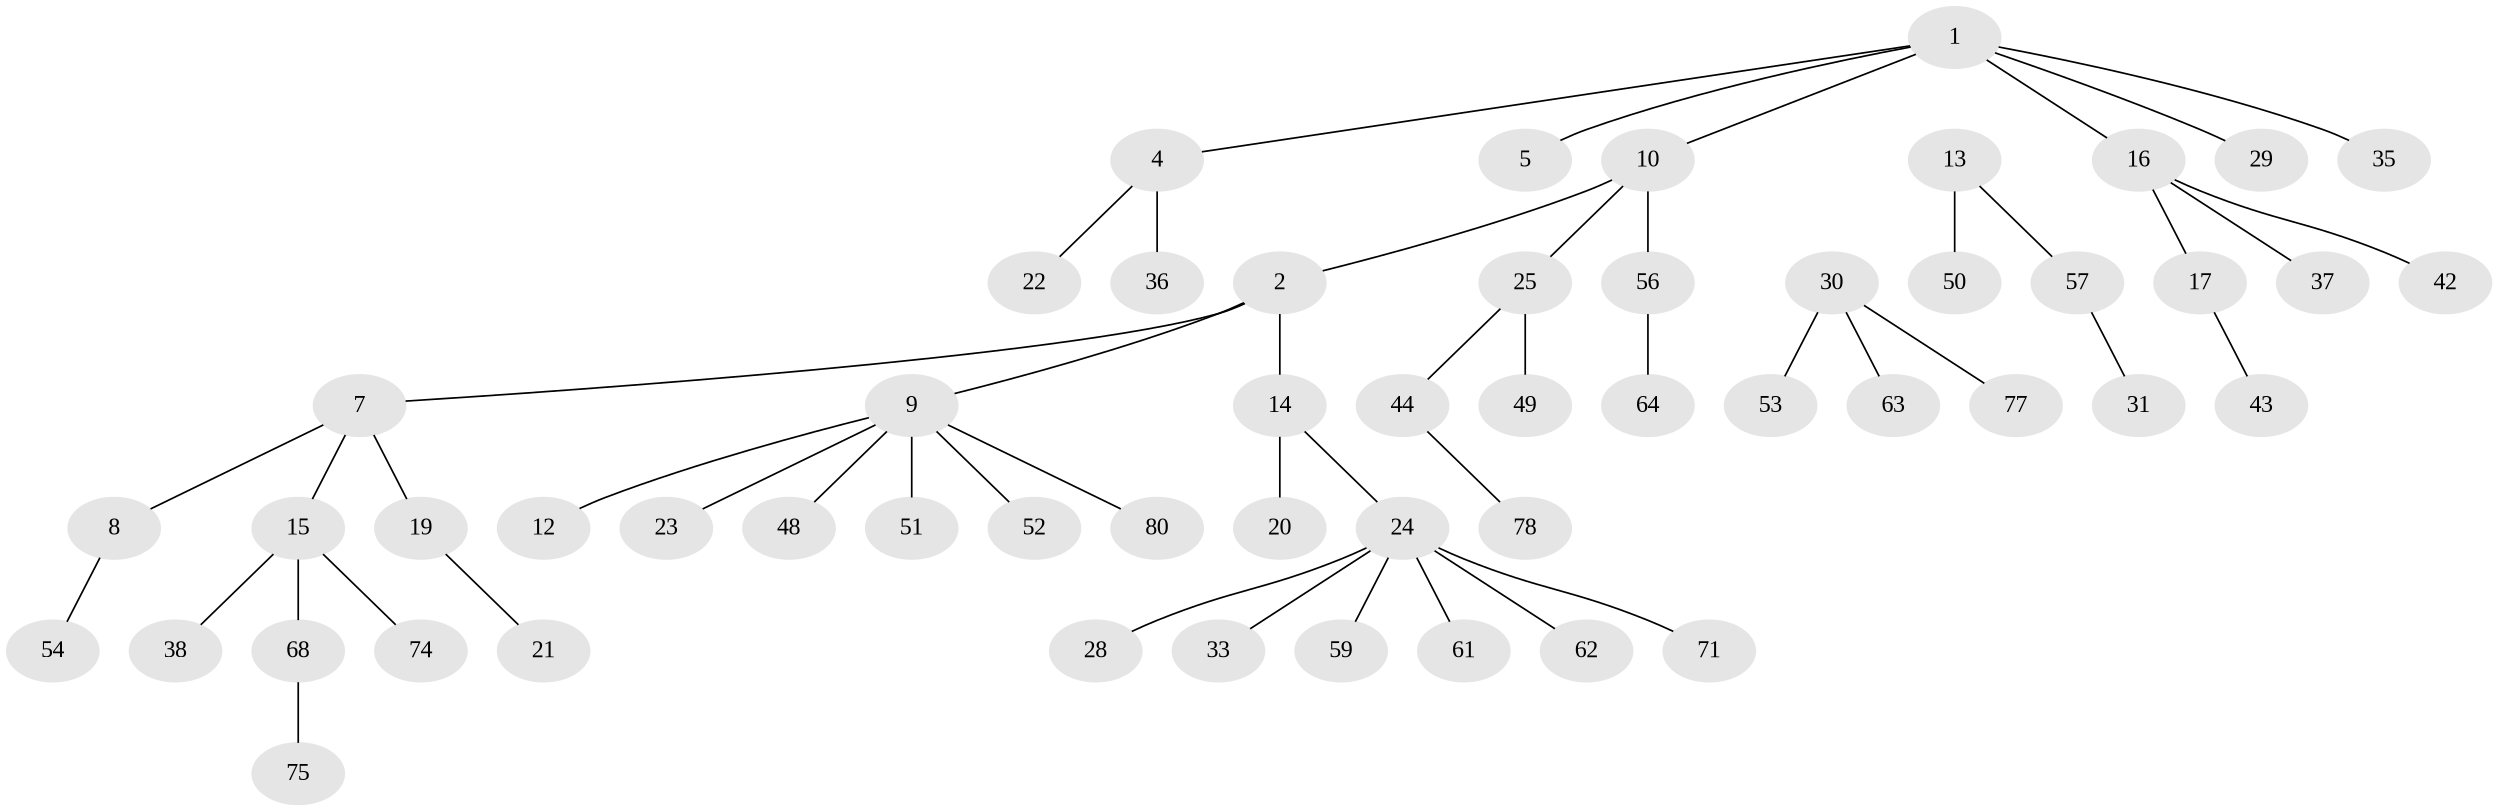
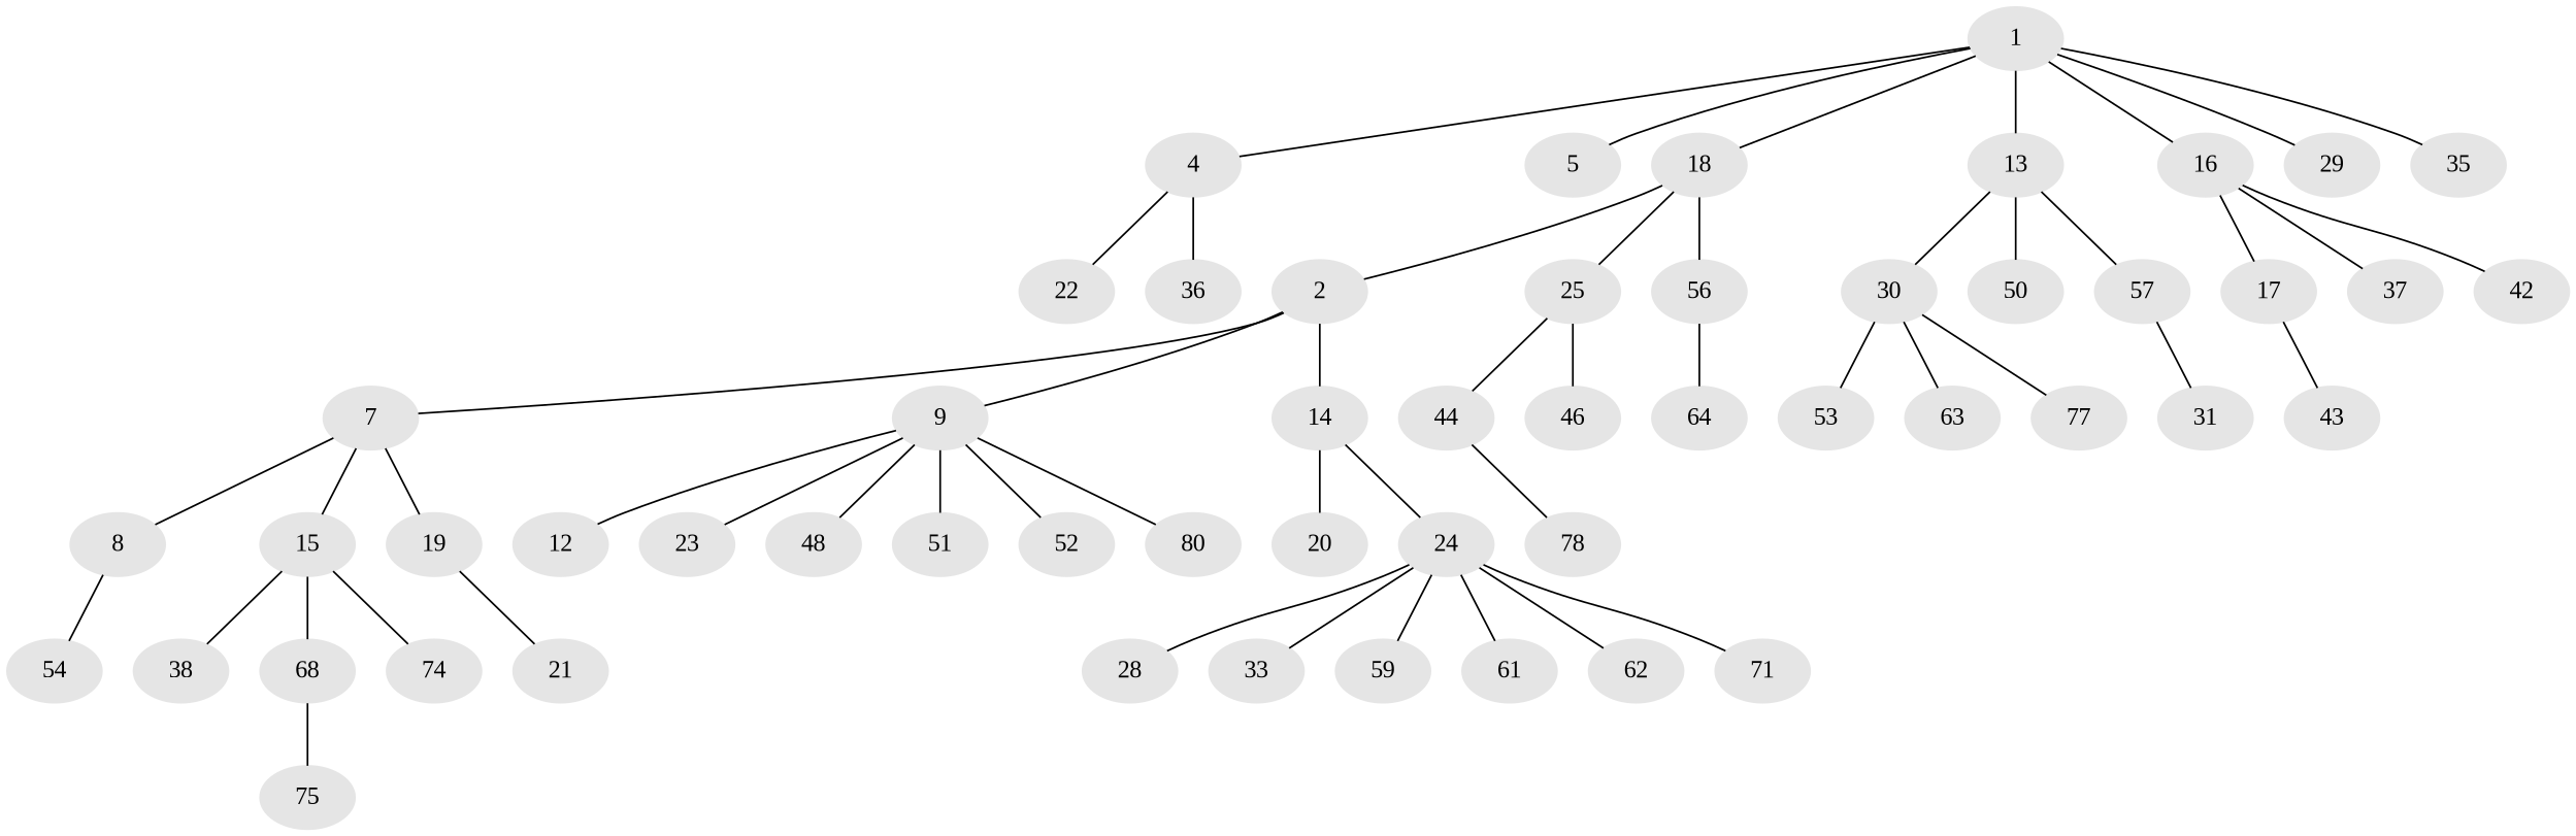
  graph {
    fontname="Liberation Serif"
    node [color=gray90 fontname="Liberation Serif" style=filled]
    edge [fontname="Liberation Serif"]
    1 [super="+3"]
    4 [super="+67"]
    5 [super="+27"]
-   10 [super="+76"]
+   10 [super="+76" label=18]
    13 [super="+81"]
    16 [super="+18"]
    29 [super="+41"]
    35
    2 [super="+6"]
    7 [super="+11"]
    9 [super="+26"]
    14 [super="+55"]
    22
    36
    25 [super="+47"]
    56 [super="+60"]
    30 [super="+32"]
    50
    57
    17
    37
    42
    8 [super="+39"]
    15 [super="+73"]
    19
    12
    23 [super="+45"]
    48
    51 [super="+65"]
    52
    80
    20
    24 [super="+34"]
    54
    38
    68 [super="+72"]
    74
    21 [super="+40"]
    44 [super="+66"]
-   49
+   49 [label=46]
    64
    53
    63
    77
    31
    28
    33 [super="+58"]
    59
    61 [super="+69"]
    62 [super="+70"]
    71 [super="+79"]
    75
    43 [super="+46"]
    78
    1 -- 4
    1 -- 5
    1 -- 10
+   1 -- 13
    1 -- 16
    1 -- 29
    1 -- 35
    4 -- 22
    4 -- 36
    10 -- 2
    10 -- 25
    10 -- 56
+   13 -- 30
    13 -- 50
    13 -- 57
    16 -- 17
    16 -- 37
    16 -- 42
    2 -- 7
    2 -- 9
    2 -- 14
    7 -- 8
    7 -- 15
    7 -- 19
    9 -- 12
    9 -- 23
    9 -- 48
    9 -- 51
    9 -- 52
    9 -- 80
    14 -- 20
    14 -- 24
    25 -- 44
    25 -- 49
    56 -- 64
    30 -- 53
    30 -- 63
    30 -- 77
    57 -- 31
    17 -- 43
    8 -- 54
    15 -- 38
    15 -- 68
    15 -- 74
    19 -- 21
    24 -- 28
    24 -- 33
    24 -- 59
    24 -- 61
    24 -- 62
    24 -- 71
    68 -- 75
    44 -- 78
  }
